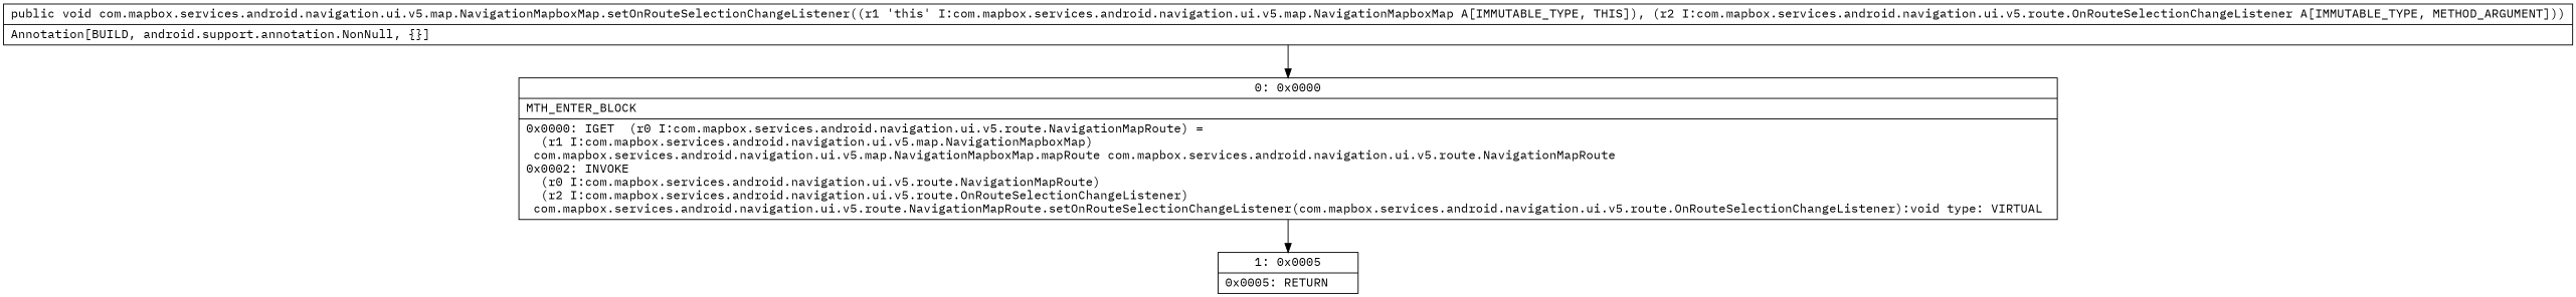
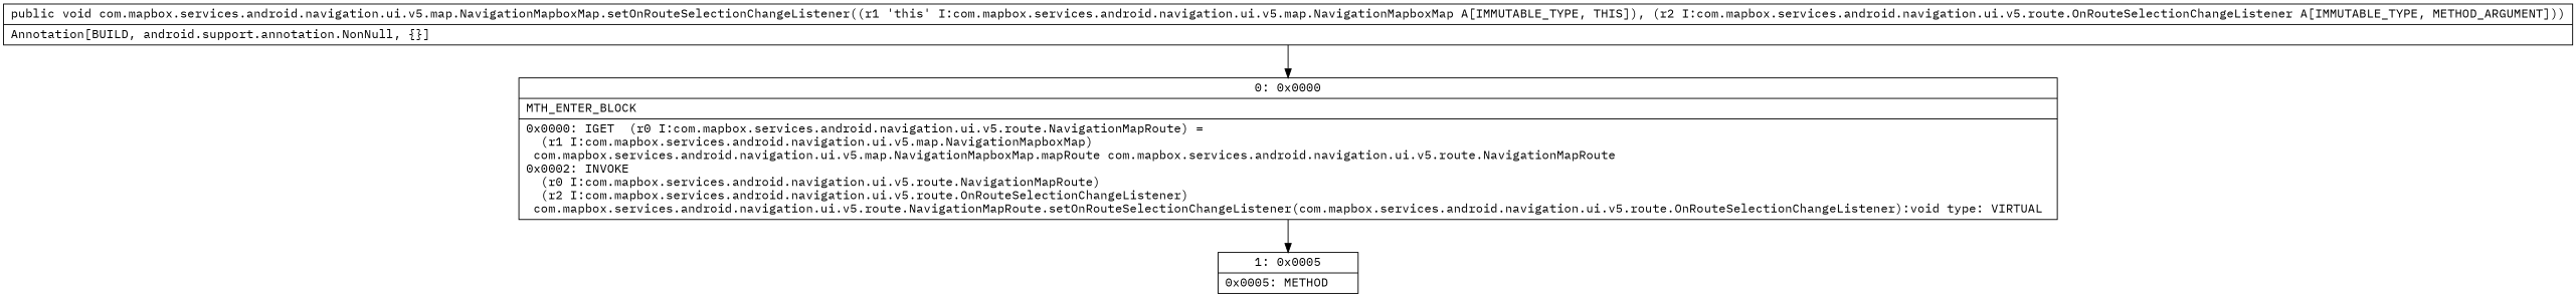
  digraph {
    fontname="IBM Plex Mono"
    node [shape=record fontname="IBM Plex Mono"]
    edge [fontname="IBM Plex Mono"]
    n1 [label="{0\:\ 0x0000|MTH_ENTER_BLOCK\l|0x0000: IGET  (r0 I:com.mapbox.services.android.navigation.ui.v5.route.NavigationMapRoute) = \l  (r1 I:com.mapbox.services.android.navigation.ui.v5.map.NavigationMapboxMap)\l com.mapbox.services.android.navigation.ui.v5.map.NavigationMapboxMap.mapRoute com.mapbox.services.android.navigation.ui.v5.route.NavigationMapRoute \l0x0002: INVOKE  \l  (r0 I:com.mapbox.services.android.navigation.ui.v5.route.NavigationMapRoute)\l  (r2 I:com.mapbox.services.android.navigation.ui.v5.route.OnRouteSelectionChangeListener)\l com.mapbox.services.android.navigation.ui.v5.route.NavigationMapRoute.setOnRouteSelectionChangeListener(com.mapbox.services.android.navigation.ui.v5.route.OnRouteSelectionChangeListener):void type: VIRTUAL \l}"]
-   n2 [label="{1\:\ 0x0005|0x0005: RETURN   \l}"]
+   n2 [label="{1\:\ 0x0005|0x0005: METHOD   \l}"]
    n3 [label="{public void com.mapbox.services.android.navigation.ui.v5.map.NavigationMapboxMap.setOnRouteSelectionChangeListener((r1 'this' I:com.mapbox.services.android.navigation.ui.v5.map.NavigationMapboxMap A[IMMUTABLE_TYPE, THIS]), (r2 I:com.mapbox.services.android.navigation.ui.v5.route.OnRouteSelectionChangeListener A[IMMUTABLE_TYPE, METHOD_ARGUMENT]))  | Annotation[BUILD, android.support.annotation.NonNull, \{\}]\l}"]
    n1 -> n2
    n3 -> n1
  }
